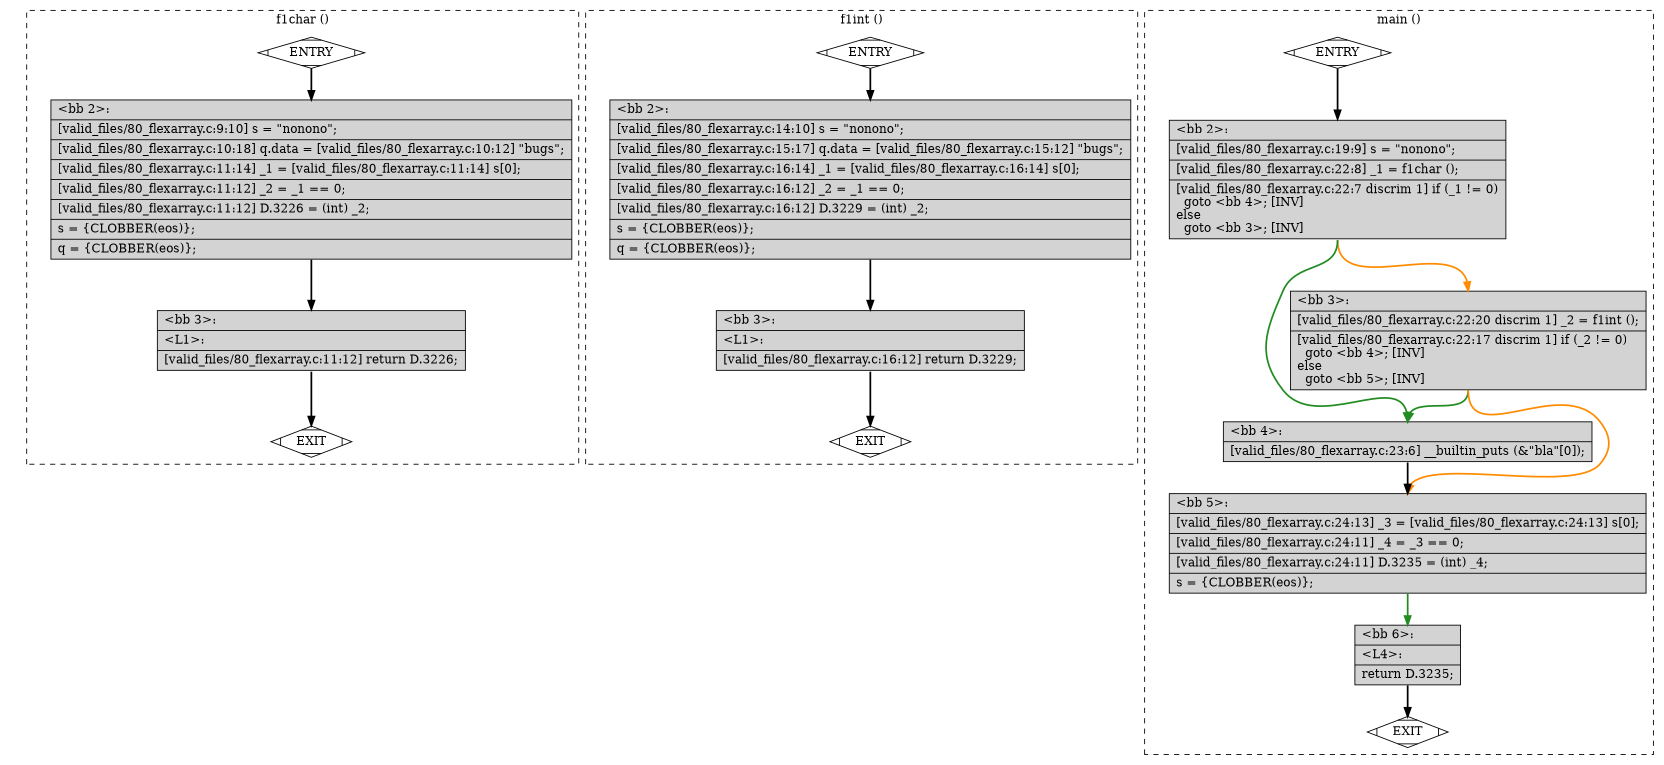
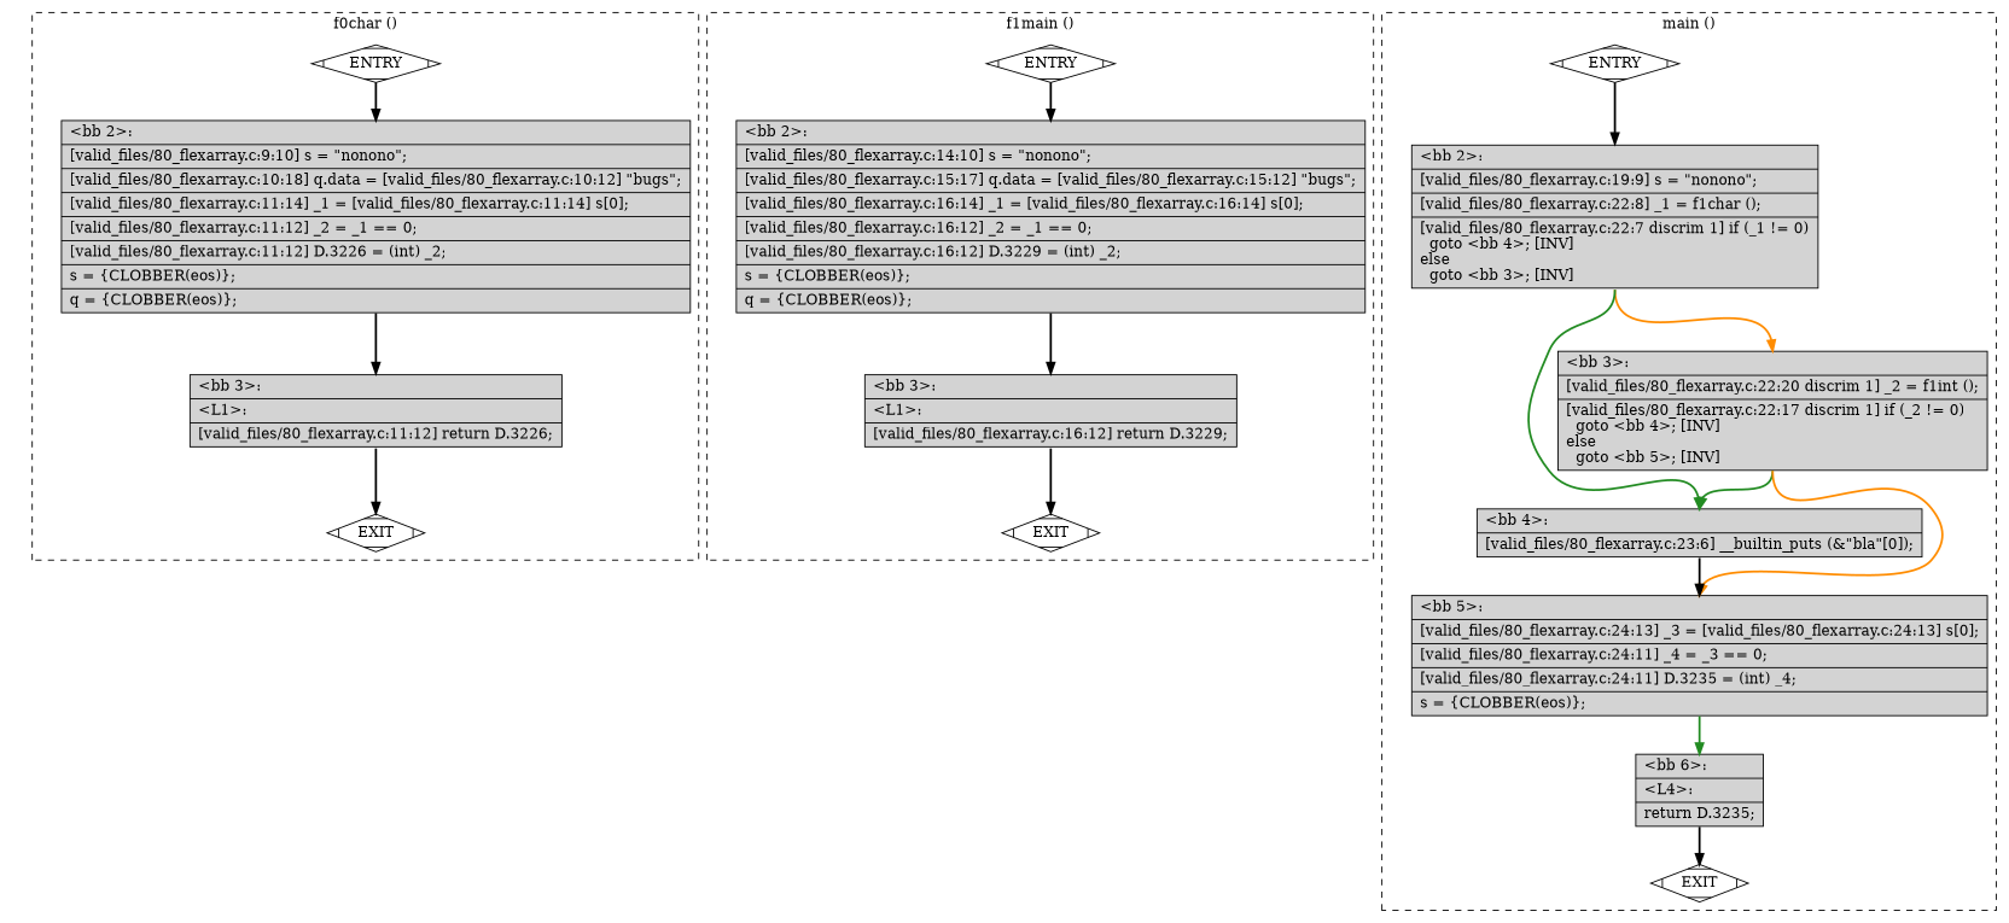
  digraph {
    node [fillcolor=lightgrey shape=record style=filled]
    edge [constraint=true headport=n style="solid,bold" tailport=s color=black weight=100]
    n1 [fillcolor=white label=ENTRY shape=Mdiamond]
    n2 [fillcolor=white label=EXIT shape=Mdiamond]
    n3 [label="{\<bb\ 2\>:\l|[valid_files/80_flexarray.c:9:10]\ s\ =\ \"nonono\";\l|[valid_files/80_flexarray.c:10:18]\ q.data\ =\ [valid_files/80_flexarray.c:10:12]\ \"bugs\";\l|[valid_files/80_flexarray.c:11:14]\ _1\ =\ [valid_files/80_flexarray.c:11:14]\ s[0];\l|[valid_files/80_flexarray.c:11:12]\ _2\ =\ _1\ ==\ 0;\l|[valid_files/80_flexarray.c:11:12]\ D.3226\ =\ (int)\ _2;\l|s\ =\ \{CLOBBER(eos)\};\l|q\ =\ \{CLOBBER(eos)\};\l}"]
    n4 [label="{\<bb\ 3\>:\l|\<L1\>:\l|[valid_files/80_flexarray.c:11:12]\ return\ D.3226;\l}"]
    n5 [fillcolor=white label=ENTRY shape=Mdiamond]
    n6 [fillcolor=white label=EXIT shape=Mdiamond]
    n7 [label="{\<bb\ 2\>:\l|[valid_files/80_flexarray.c:14:10]\ s\ =\ \"nonono\";\l|[valid_files/80_flexarray.c:15:17]\ q.data\ =\ [valid_files/80_flexarray.c:15:12]\ \"bugs\";\l|[valid_files/80_flexarray.c:16:14]\ _1\ =\ [valid_files/80_flexarray.c:16:14]\ s[0];\l|[valid_files/80_flexarray.c:16:12]\ _2\ =\ _1\ ==\ 0;\l|[valid_files/80_flexarray.c:16:12]\ D.3229\ =\ (int)\ _2;\l|s\ =\ \{CLOBBER(eos)\};\l|q\ =\ \{CLOBBER(eos)\};\l}"]
    n8 [label="{\<bb\ 3\>:\l|\<L1\>:\l|[valid_files/80_flexarray.c:16:12]\ return\ D.3229;\l}"]
    n9 [fillcolor=white label=ENTRY shape=Mdiamond]
    n10 [fillcolor=white label=EXIT shape=Mdiamond]
    n11 [label="{\<bb\ 2\>:\l|[valid_files/80_flexarray.c:19:9]\ s\ =\ \"nonono\";\l|[valid_files/80_flexarray.c:22:8]\ _1\ =\ f1char\ ();\l|[valid_files/80_flexarray.c:22:7\ discrim\ 1]\ if\ (_1\ !=\ 0)\l\ \ goto\ \<bb\ 4\>;\ [INV]\lelse\l\ \ goto\ \<bb\ 3\>;\ [INV]\l}"]
    n12 [label="{\<bb\ 3\>:\l|[valid_files/80_flexarray.c:22:20\ discrim\ 1]\ _2\ =\ f1int\ ();\l|[valid_files/80_flexarray.c:22:17\ discrim\ 1]\ if\ (_2\ !=\ 0)\l\ \ goto\ \<bb\ 4\>;\ [INV]\lelse\l\ \ goto\ \<bb\ 5\>;\ [INV]\l}"]
    n13 [label="{\<bb\ 4\>:\l|[valid_files/80_flexarray.c:23:6]\ __builtin_puts\ (&\"bla\"[0]);\l}"]
    n14 [label="{\<bb\ 5\>:\l|[valid_files/80_flexarray.c:24:13]\ _3\ =\ [valid_files/80_flexarray.c:24:13]\ s[0];\l|[valid_files/80_flexarray.c:24:11]\ _4\ =\ _3\ ==\ 0;\l|[valid_files/80_flexarray.c:24:11]\ D.3235\ =\ (int)\ _4;\l|s\ =\ \{CLOBBER(eos)\};\l}"]
    n15 [label="{\<bb\ 6\>:\l|\<L4\>:\l|return\ D.3235;\l}"]
    subgraph cluster_1 {
      color=black
-     label="f1char ()"
+     label="f0char ()"
      style=dashed
      n1
      n2
      n3
      n4
    }
    subgraph cluster_2 {
      color=black
-     label="f1int ()"
+     label="f1main ()"
      style=dashed
      n5
      n6
      n7
      n8
    }
    subgraph cluster_3 {
      color=black
      label="main ()"
      style=dashed
      n9
      n10
      n11
      n12
      n13
      n14
      n15
    }
    n1 -> n2 [style=invis color="" weight=""]
    n1 -> n3
    n3 -> n4
    n4 -> n2 [weight=10]
    n5 -> n6 [style=invis color="" weight=""]
    n5 -> n7
    n7 -> n8
    n8 -> n6 [weight=10]
    n9 -> n10 [style=invis color="" weight=""]
    n9 -> n11
    n11 -> n12 [color=darkorange weight=10]
    n11 -> n13 [color=forestgreen weight=10]
    n12 -> n13 [color=forestgreen weight=10]
    n12 -> n14 [color=darkorange weight=10]
    n13 -> n14
    n14 -> n15 [color=forestgreen]
    n15 -> n10 [weight=10]
  }
